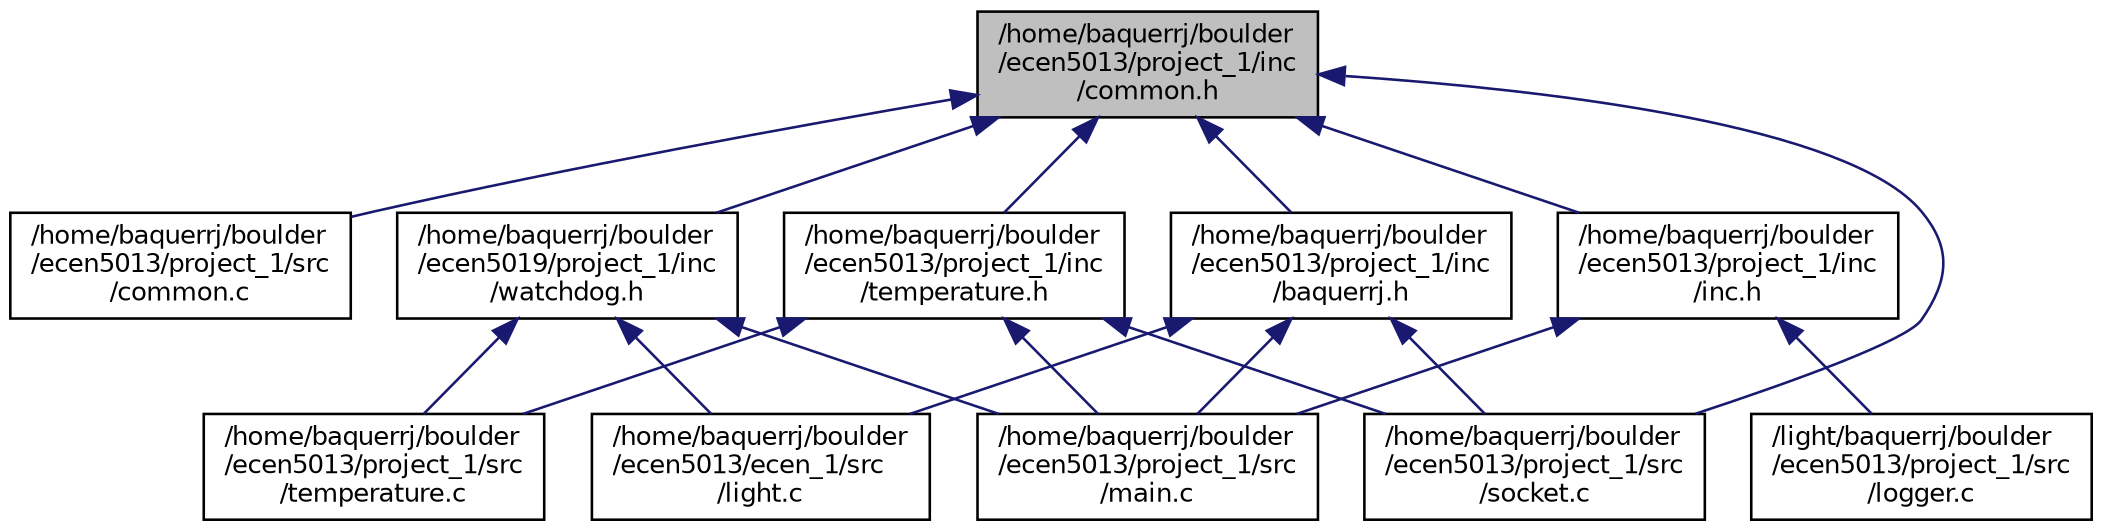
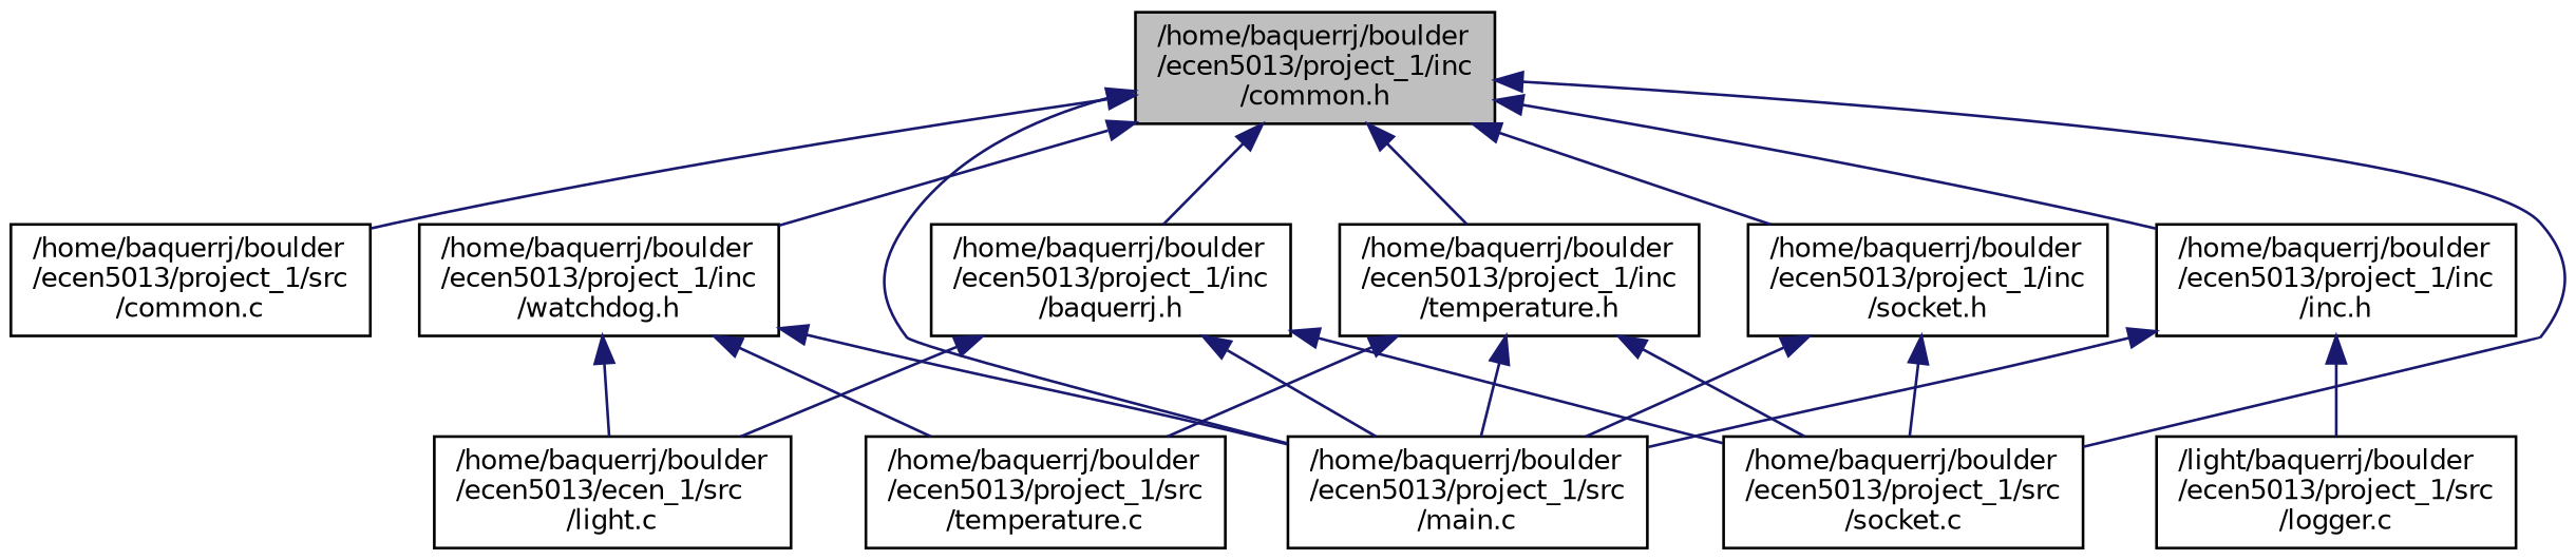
  digraph {
    node [color=black fillcolor=white fontname=Helvetica fontsize=10 shape=record style=filled]
    edge [color=midnightblue dir=back fontname=Helvetica fontsize=10 labelfontname=Helvetica labelfontsize=10 style=solid]
    n1 [fillcolor=grey75 fontcolor=black height=0.2 label="/home/baquerrj/boulder\l/ecen5013/project_1/inc\l/common.h" width=0.4]
    n2 [height=0.2 label="/home/baquerrj/boulder\l/ecen5013/project_1/src\l/common.c" width=0.4]
-   n3 [height=0.2 label="/home/baquerrj/boulder\l/ecen5019/project_1/inc\l/watchdog.h" width=0.4]
+   n3 [height=0.2 label="/home/baquerrj/boulder\l/ecen5013/project_1/inc\l/watchdog.h" width=0.4]
    n4 [height=0.2 label="/home/baquerrj/boulder\l/ecen5013/project_1/src\l/main.c" width=0.4]
    n5 [height=0.2 label="/home/baquerrj/boulder\l/ecen5013/project_1/inc\l/baquerrj.h" width=0.4]
    n6 [height=0.2 label="/home/baquerrj/boulder\l/ecen5013/project_1/src\l/socket.c" width=0.4]
    n7 [height=0.2 label="/home/baquerrj/boulder\l/ecen5013/project_1/inc\l/inc.h" width=0.4]
    n8 [height=0.2 label="/home/baquerrj/boulder\l/ecen5013/project_1/inc\l/temperature.h" width=0.4]
+   n9 [height=0.2 label="/home/baquerrj/boulder\l/ecen5013/project_1/inc\l/socket.h" width=0.4]
    n10 [height=0.2 label="/home/baquerrj/boulder\l/ecen5013/ecen_1/src\l/light.c" width=0.4]
    n11 [height=0.2 label="/home/baquerrj/boulder\l/ecen5013/project_1/src\l/temperature.c" width=0.4]
    n12 [height=0.2 label="/light/baquerrj/boulder\l/ecen5013/project_1/src\l/logger.c" width=0.4]
    n1 -> n2
    n1 -> n3
+   n1 -> n4
    n1 -> n5
    n1 -> n6
    n1 -> n7
    n1 -> n8
+   n1 -> n9
    n3 -> n4
    n3 -> n10
    n3 -> n11
    n5 -> n4
    n5 -> n6
    n5 -> n10
    n7 -> n4
    n7 -> n12
    n8 -> n4
    n8 -> n6
    n8 -> n11
+   n9 -> n4
+   n9 -> n6
  }
